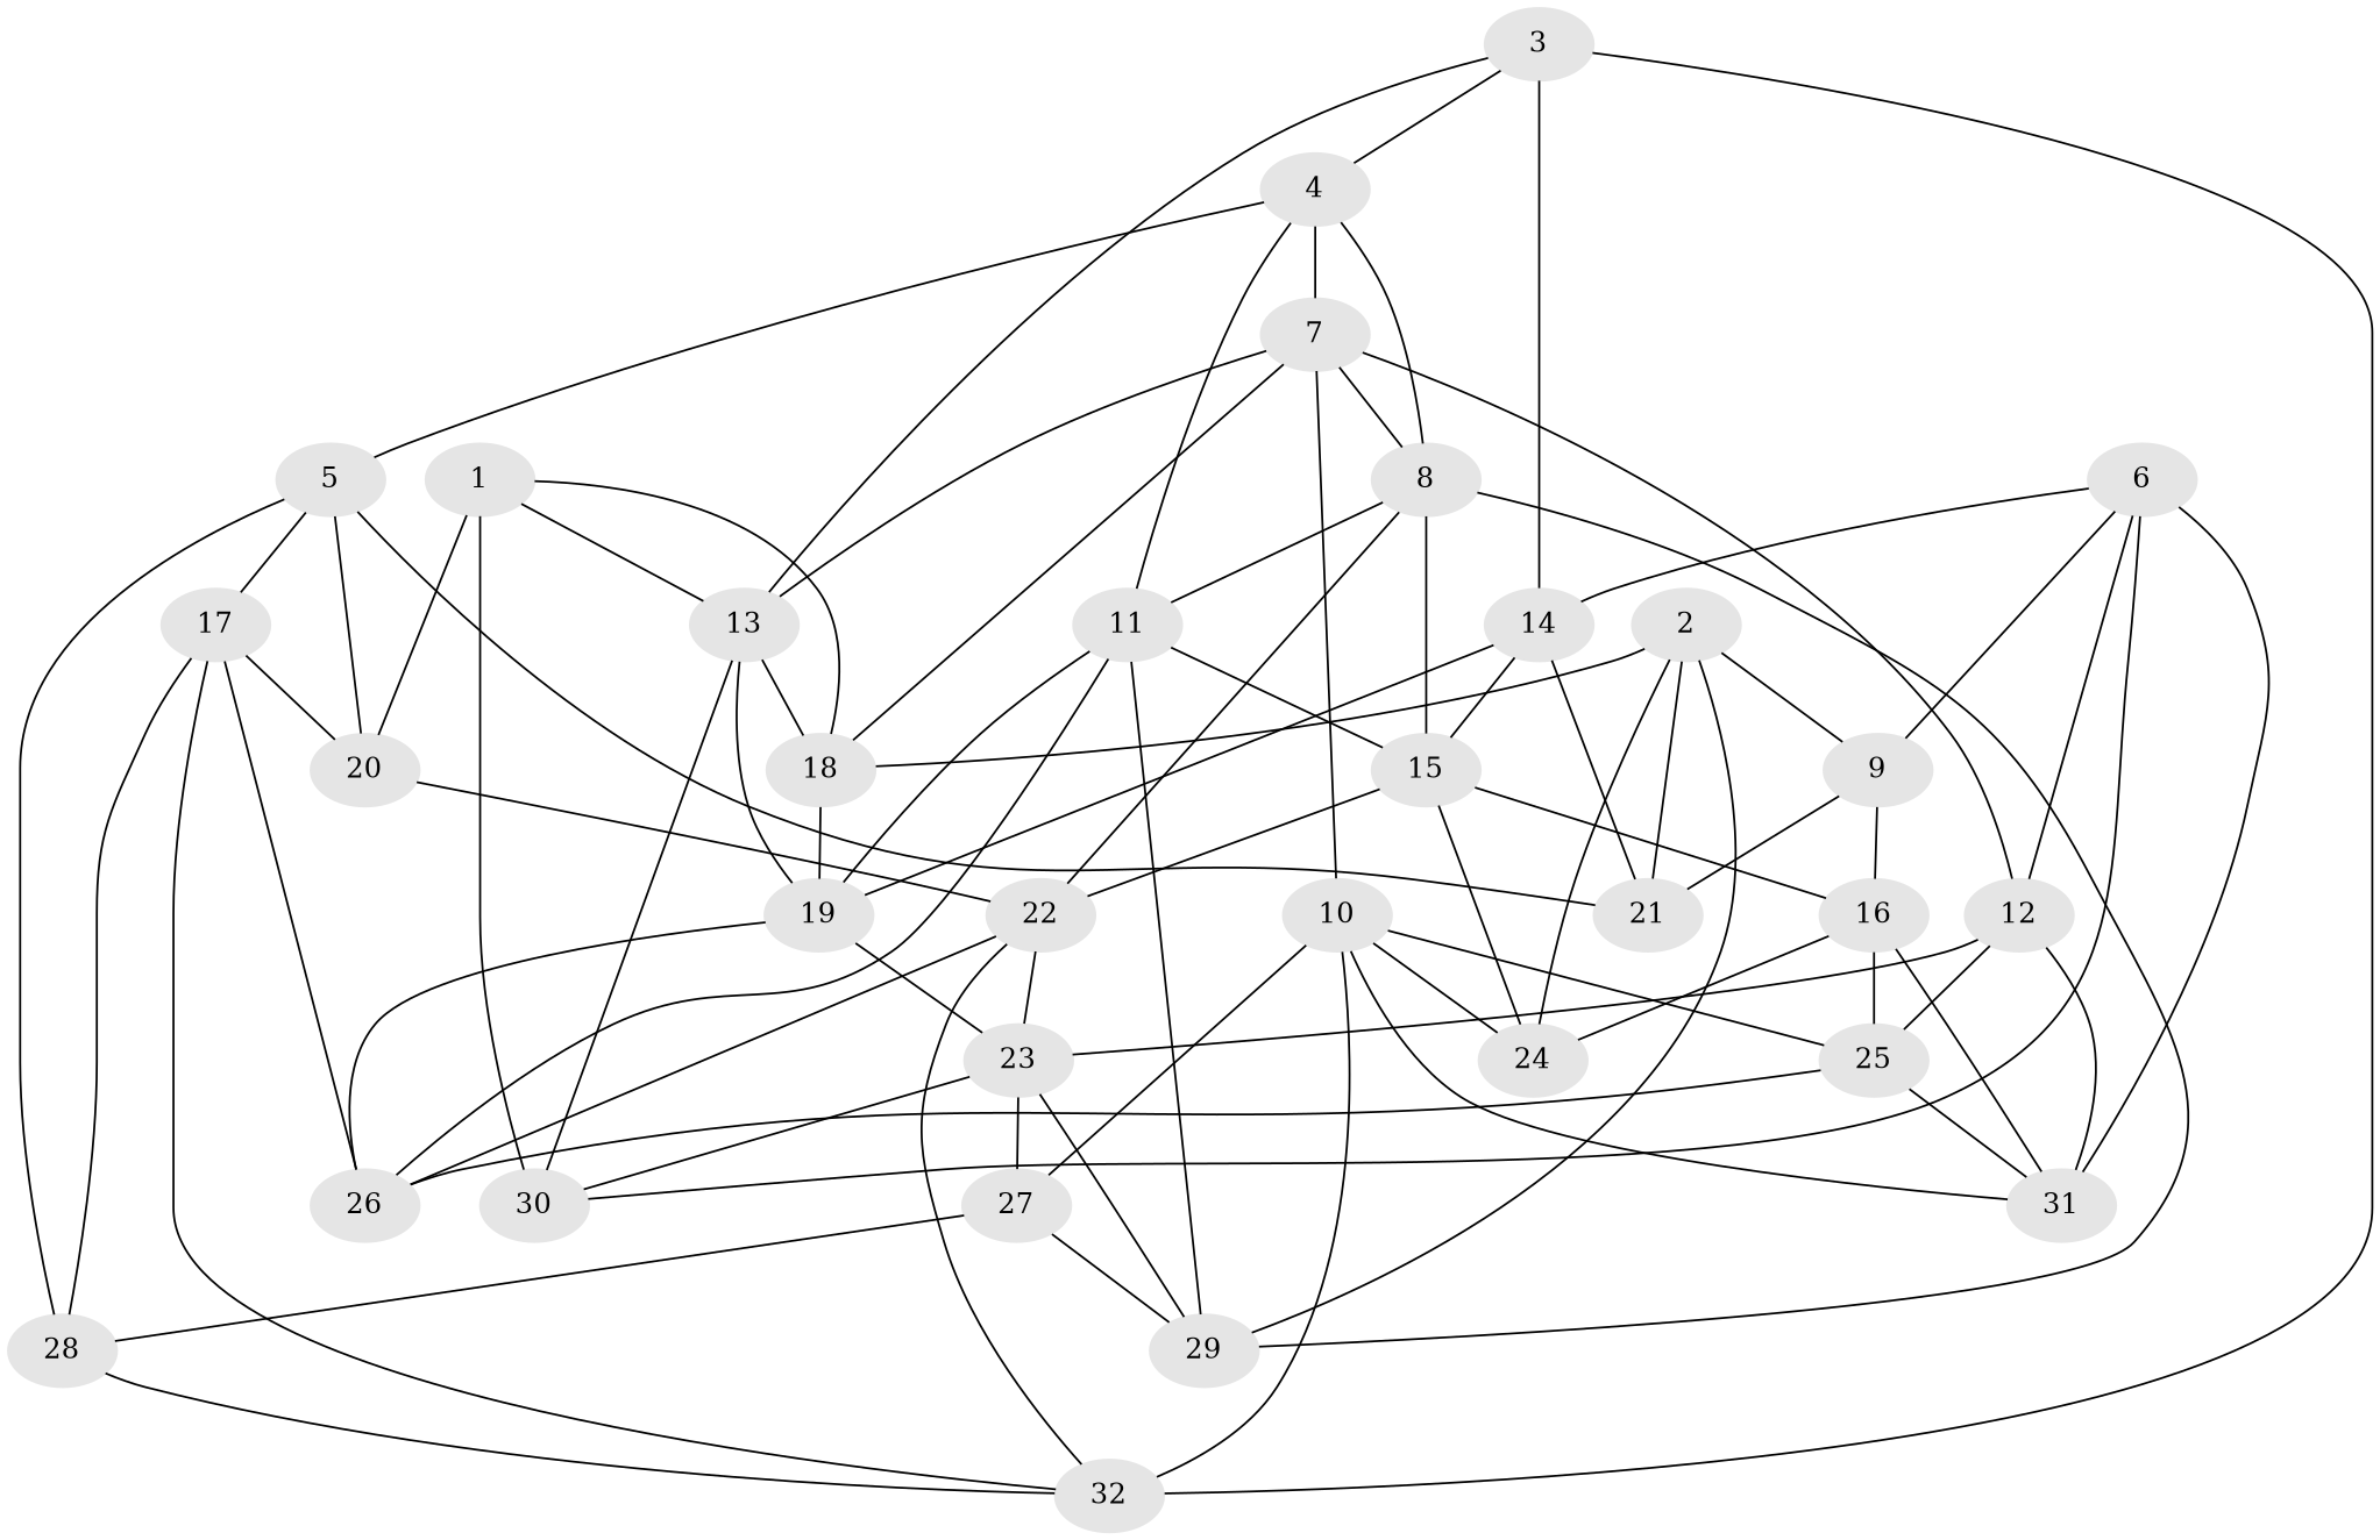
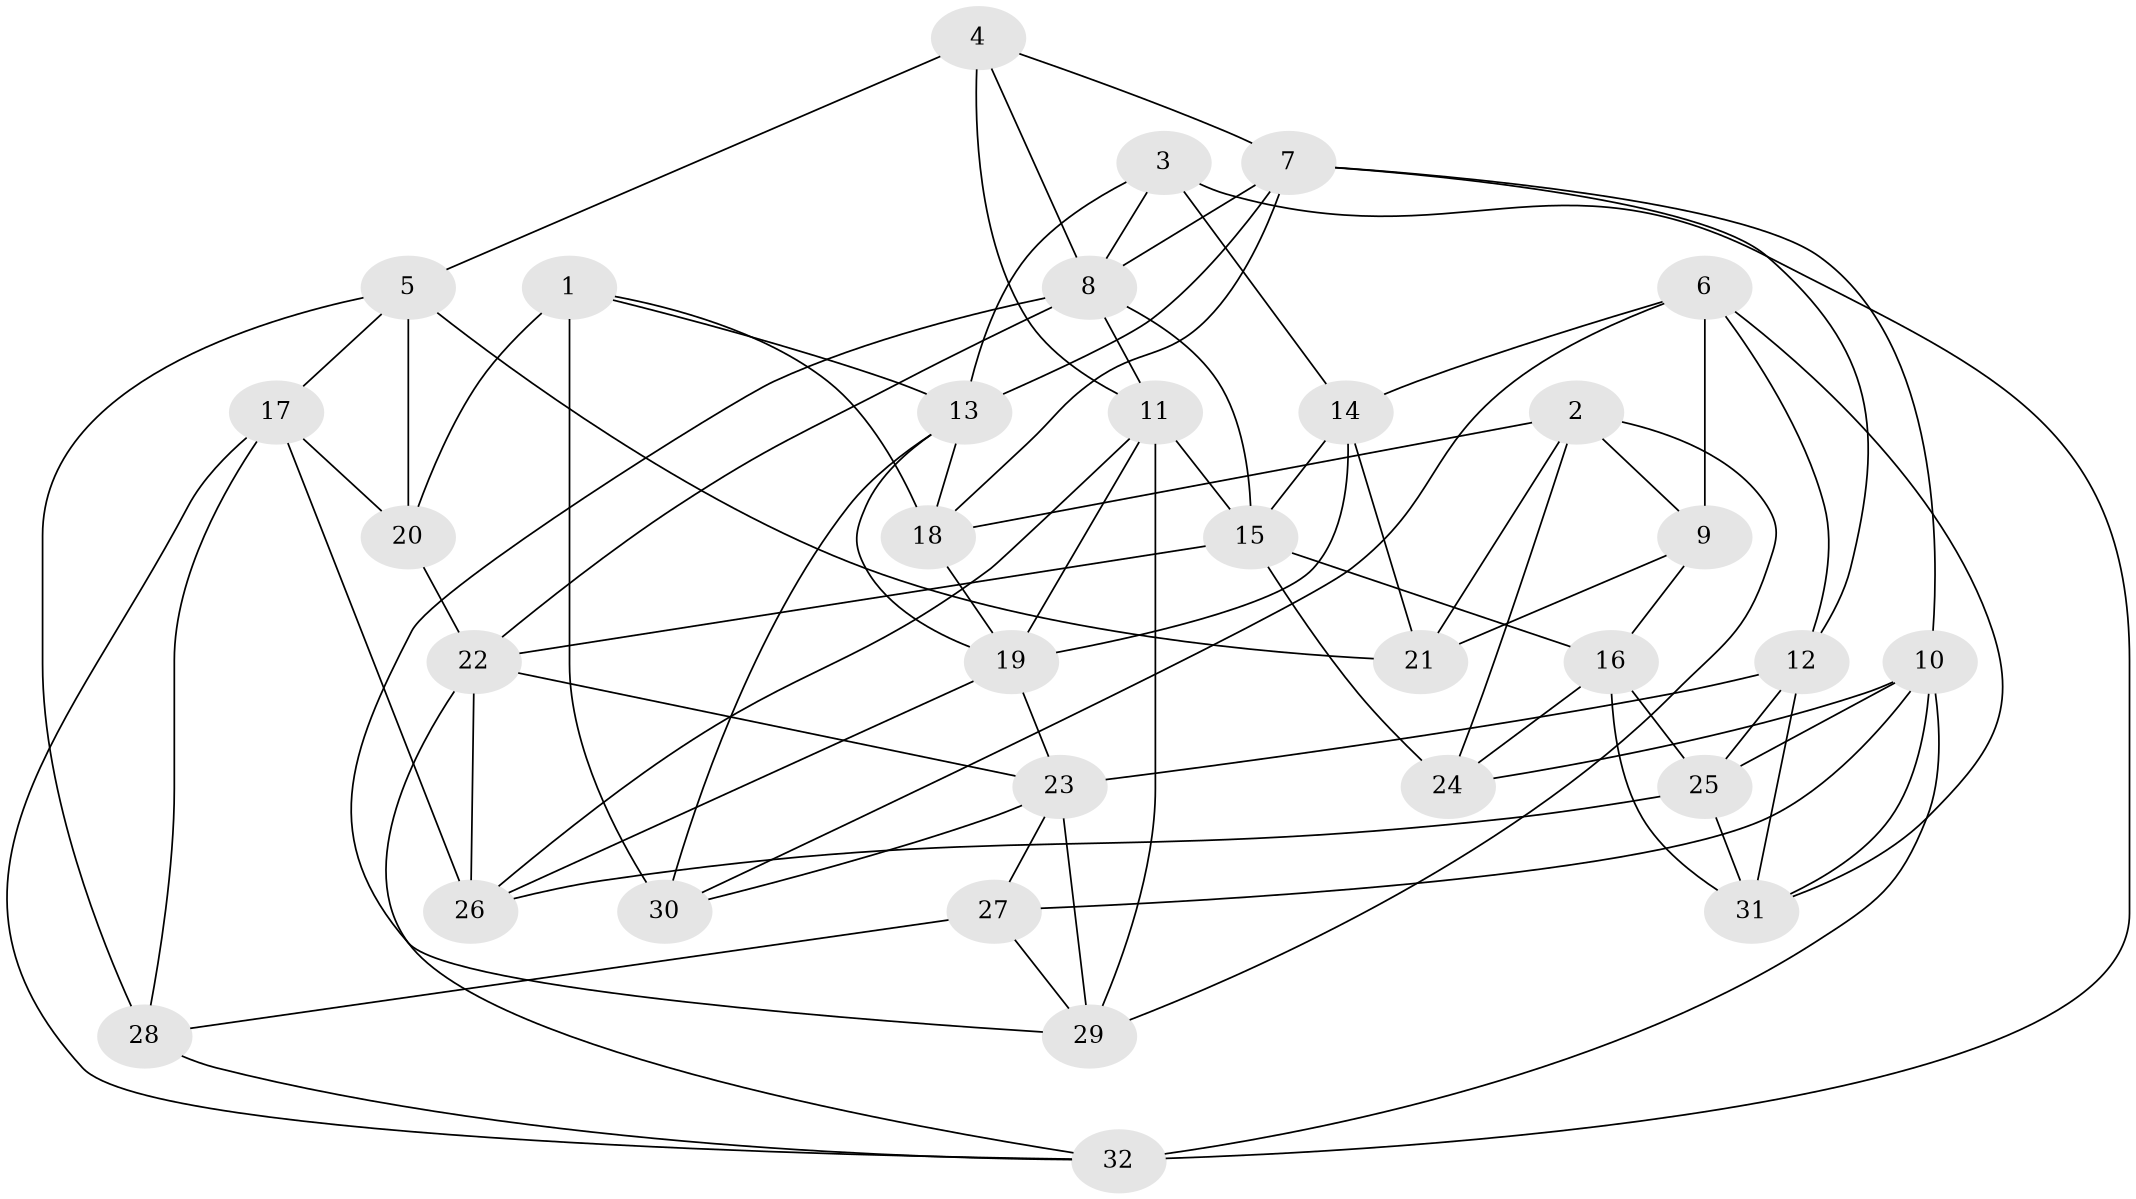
  graph {
    node [color=gray90 style=filled]
    edge [weight=1.0]
    1
    13
    18
    20
    30
    19
    22
    2
    9
    21
    24
    29
    16
    3
    4
    14
    32
    5
    7
    8
    11
    15
    17
    28
    12
    10
    26
    6
    31
    25
    23
    27
    1 -- 13
    1 -- 18
    1 -- 20
    1 -- 30 [weight=3.0]
    13 -- 18
    13 -- 30
    13 -- 19
    18 -- 19
    20 -- 22
    19 -- 26
    19 -- 23
    22 -- 32
    22 -- 26
    22 -- 23
    2 -- 18 [weight=2.0]
    2 -- 9
    2 -- 21
    2 -- 24
    2 -- 29
    9 -- 21
    9 -- 16
    16 -- 24
    16 -- 31 [weight=2.0]
    16 -- 25
    3 -- 13
-   3 -- 4
+   3 -- 8
    3 -- 14 [weight=2.0]
    3 -- 32 [weight=2.0]
    4 -- 5
    4 -- 7
    4 -- 8
    4 -- 11
    14 -- 19
    14 -- 21
    14 -- 15
    5 -- 20
    5 -- 21 [weight=2.0]
    5 -- 17
    5 -- 28
    7 -- 13
    7 -- 18
    7 -- 8
    7 -- 12
    7 -- 10
    8 -- 22
    8 -- 29
    8 -- 11
    8 -- 15
    11 -- 19
    11 -- 29
    11 -- 15
    11 -- 26
    15 -- 22
    15 -- 24
    15 -- 16
    17 -- 20
    17 -- 32
    17 -- 28
    17 -- 26 [weight=2.0]
    28 -- 32
    12 -- 31
    12 -- 25 [weight=2.0]
    12 -- 23
    10 -- 24
    10 -- 32
    10 -- 31
    10 -- 25
    10 -- 27
    6 -- 30
    6 -- 9
    6 -- 14
    6 -- 12
    6 -- 31
    25 -- 26
    25 -- 31
    23 -- 30
    23 -- 29
    23 -- 27
    27 -- 29
    27 -- 28
  }
